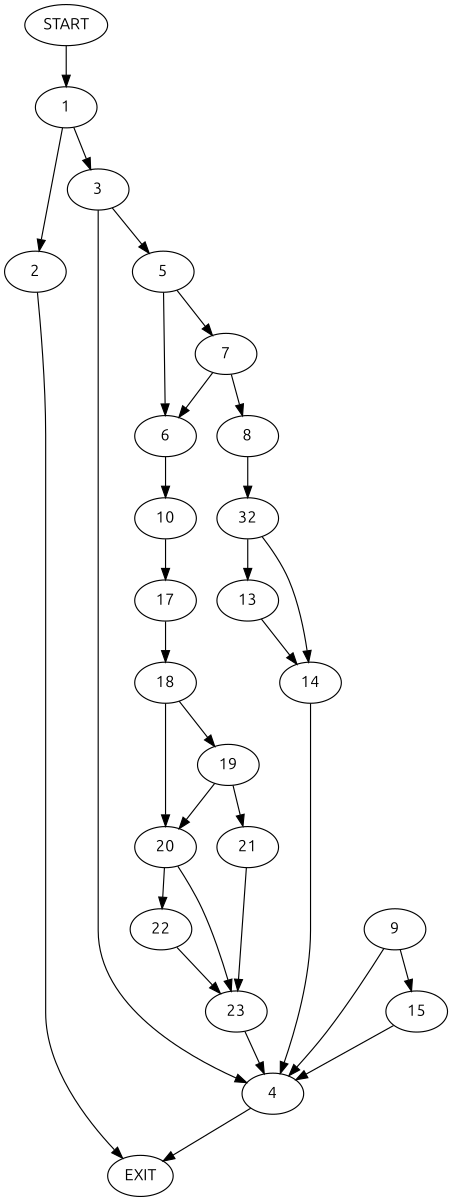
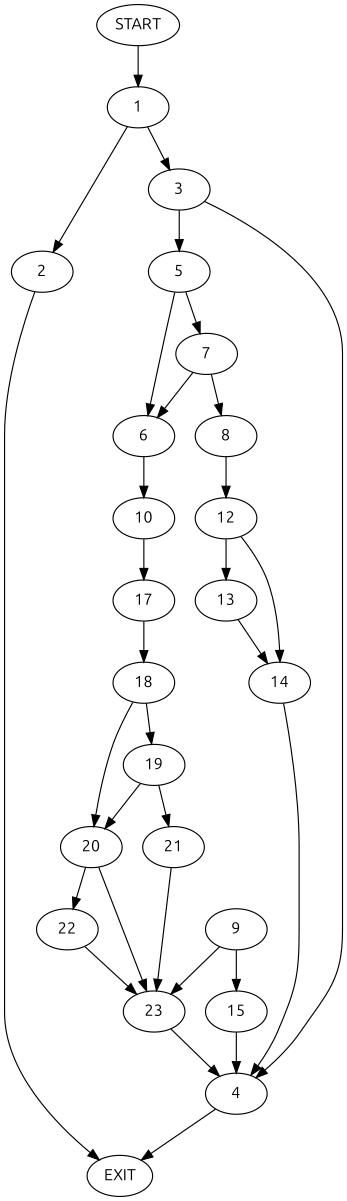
  digraph {
    fontname=Ubuntu
    node [fontname=Ubuntu]
    edge [fontname=Ubuntu]
    n1 [label=START]
    1
    2
    3
    n5 [label=EXIT]
    4
    5
    6
    7
    10
    8
    9
    15
    17
-   12 [label=32]
+   12
    13
    14
    18
    19
    20
    21
    22
    23
    n1 -> 1
    1 -> 2
    1 -> 3
    2 -> n5
    3 -> 4
    3 -> 5
    4 -> n5
    5 -> 6
    5 -> 7
    6 -> 10
    7 -> 6
    7 -> 8
    10 -> 17
    8 -> 12
-   9 -> 4
+   9 -> 23
    9 -> 15
    15 -> 4
    17 -> 18
    12 -> 13
    12 -> 14
    13 -> 14
    14 -> 4
    18 -> 19
    18 -> 20
    19 -> 20
    19 -> 21
    20 -> 22
    20 -> 23
    21 -> 23
    22 -> 23
    23 -> 4
  }
